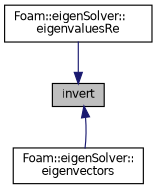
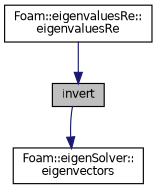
  digraph {
    fontname="DejaVu Sans"
    rankdir=TB
    node [color=black fontname="DejaVu Sans" fontsize=10 shape=record]
    edge [color=midnightblue fontname="DejaVu Sans" fontsize=10 labelfontname=Helvetica labelfontsize=10 style=solid]
    n1 [fillcolor=grey75 fontcolor=black height=0.2 label=invert style=filled width=0.4]
    n2 [height=0.2 label="Foam::eigenSolver::\leigenvectors" width=0.4]
-   n3 [height=0.2 label="Foam::eigenSolver::\leigenvaluesRe" width=0.4]
-   n2 -> n1
+   n3 [height=0.2 label="Foam::eigenvaluesRe::\leigenvaluesRe" width=0.4]
+   n1 -> n2
    n3 -> n1
  }
